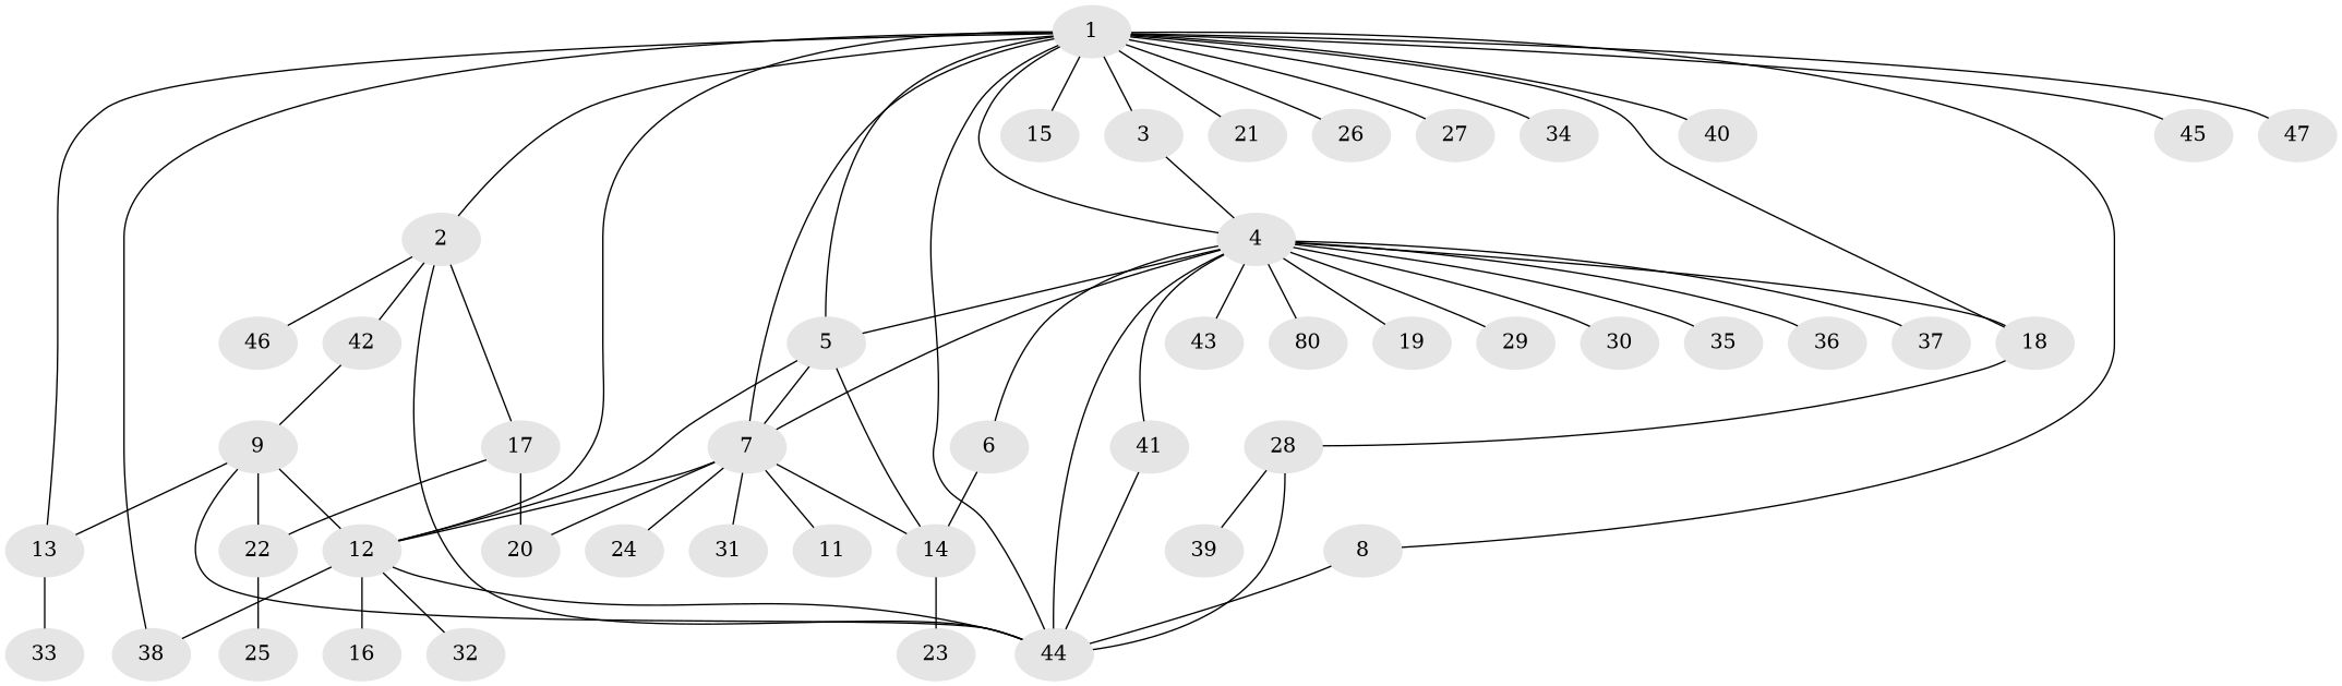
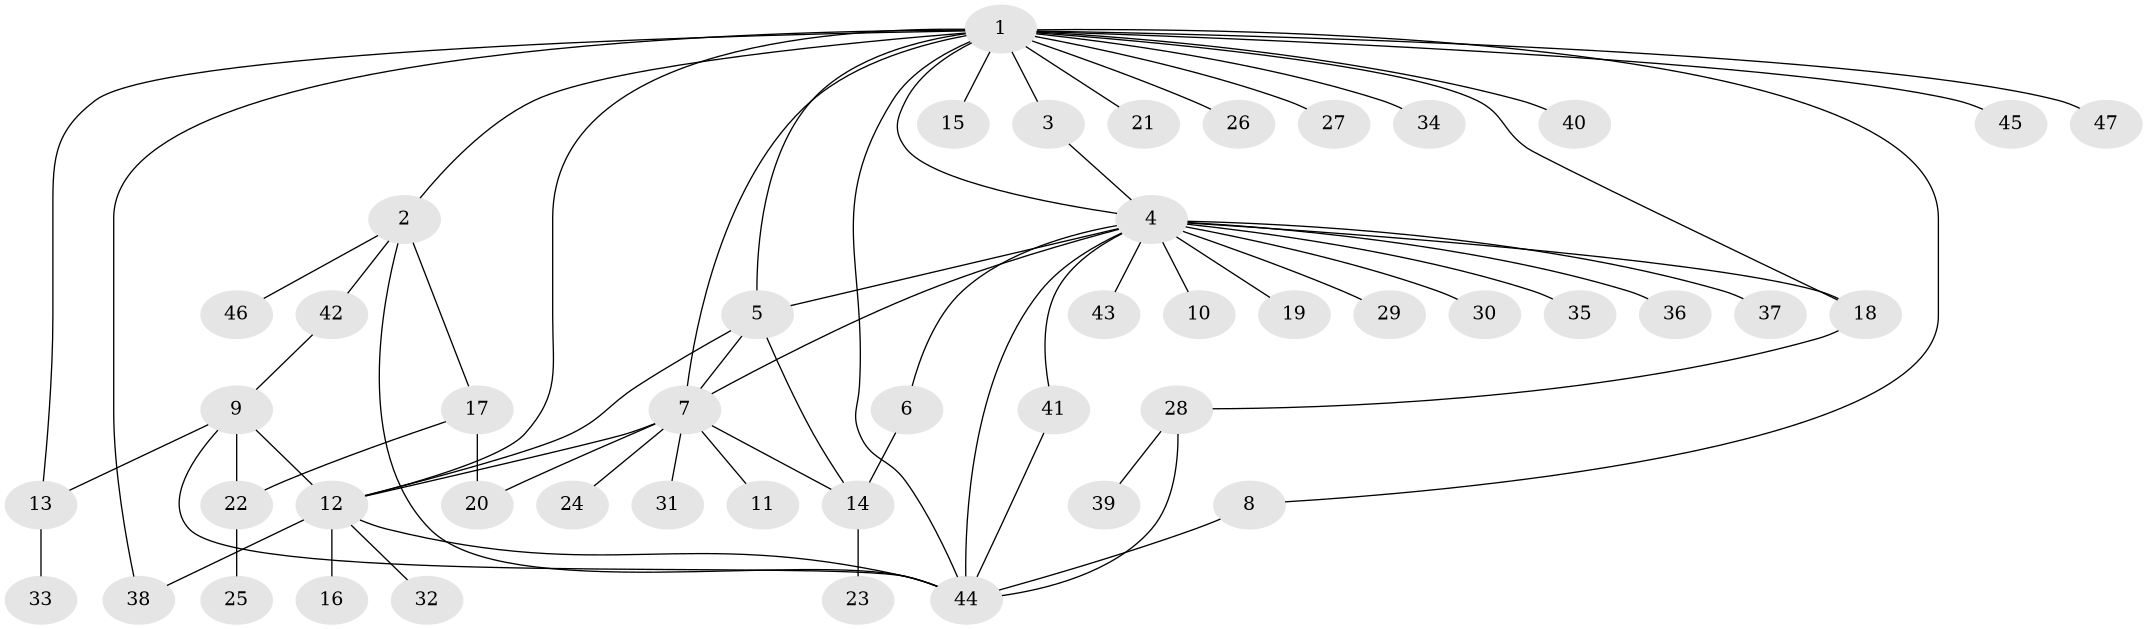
  graph {
    node [color=gray90 style=filled]
    edge [weight=1.0]
    1
    2
    3
    4
    5
    7
    8
    12
    13
    15
    18
    21
    26
    27
    34
    38
    40
    44
    45
    47
    17
    42
    46
    6
-   10 [label=80]
+   10
    19
    29
    30
    35
    36
    37
    41
    43
    14
    11
    20
    24
    31
    9
    22
    16
    32
    33
    28
    23
    25
    39
    1 -- 2
    1 -- 3
    1 -- 4
    1 -- 5
    1 -- 7
    1 -- 8
    1 -- 12
    1 -- 13
    1 -- 15
    1 -- 18
    1 -- 21
    1 -- 26
    1 -- 27
    1 -- 34
    1 -- 38
    1 -- 40
    1 -- 44 [weight=2.0]
    1 -- 45
    1 -- 47
    2 -- 44
    2 -- 17
    2 -- 42
    2 -- 46
    3 -- 4
    4 -- 5
    4 -- 7
    4 -- 18
    4 -- 44
    4 -- 6
    4 -- 10
    4 -- 19
    4 -- 29
    4 -- 30
    4 -- 35
    4 -- 36
    4 -- 37
    4 -- 41
    4 -- 43
    5 -- 7
    5 -- 12
    5 -- 14 [weight=2.0]
    7 -- 12
    7 -- 14
    7 -- 11
    7 -- 20
    7 -- 24
    7 -- 31
    8 -- 44 [weight=2.0]
    12 -- 38
    12 -- 44
    12 -- 16
    12 -- 32
    13 -- 33
    18 -- 28
    17 -- 20
    17 -- 22
    42 -- 9
    6 -- 14
    41 -- 44
    14 -- 23
    9 -- 12
    9 -- 13
    9 -- 44
    9 -- 22
    22 -- 25
    28 -- 44
    28 -- 39
  }
